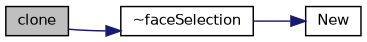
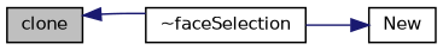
  digraph {
    rankdir=LR
    node [color=black fontname=Helvetica fontsize=10 shape=record]
    edge [color=midnightblue fontname=Helvetica fontsize=10 labelfontname=Helvetica labelfontsize=10 style=solid]
    n1 [fillcolor=grey75 fontcolor=black height=0.2 label=clone style=filled width=0.4]
    n2 [height=0.2 label="~faceSelection" width=0.4]
    n3 [height=0.2 label=New width=0.4]
-   n1 -> n2
+   n2 -> n1
    n2 -> n3
  }
